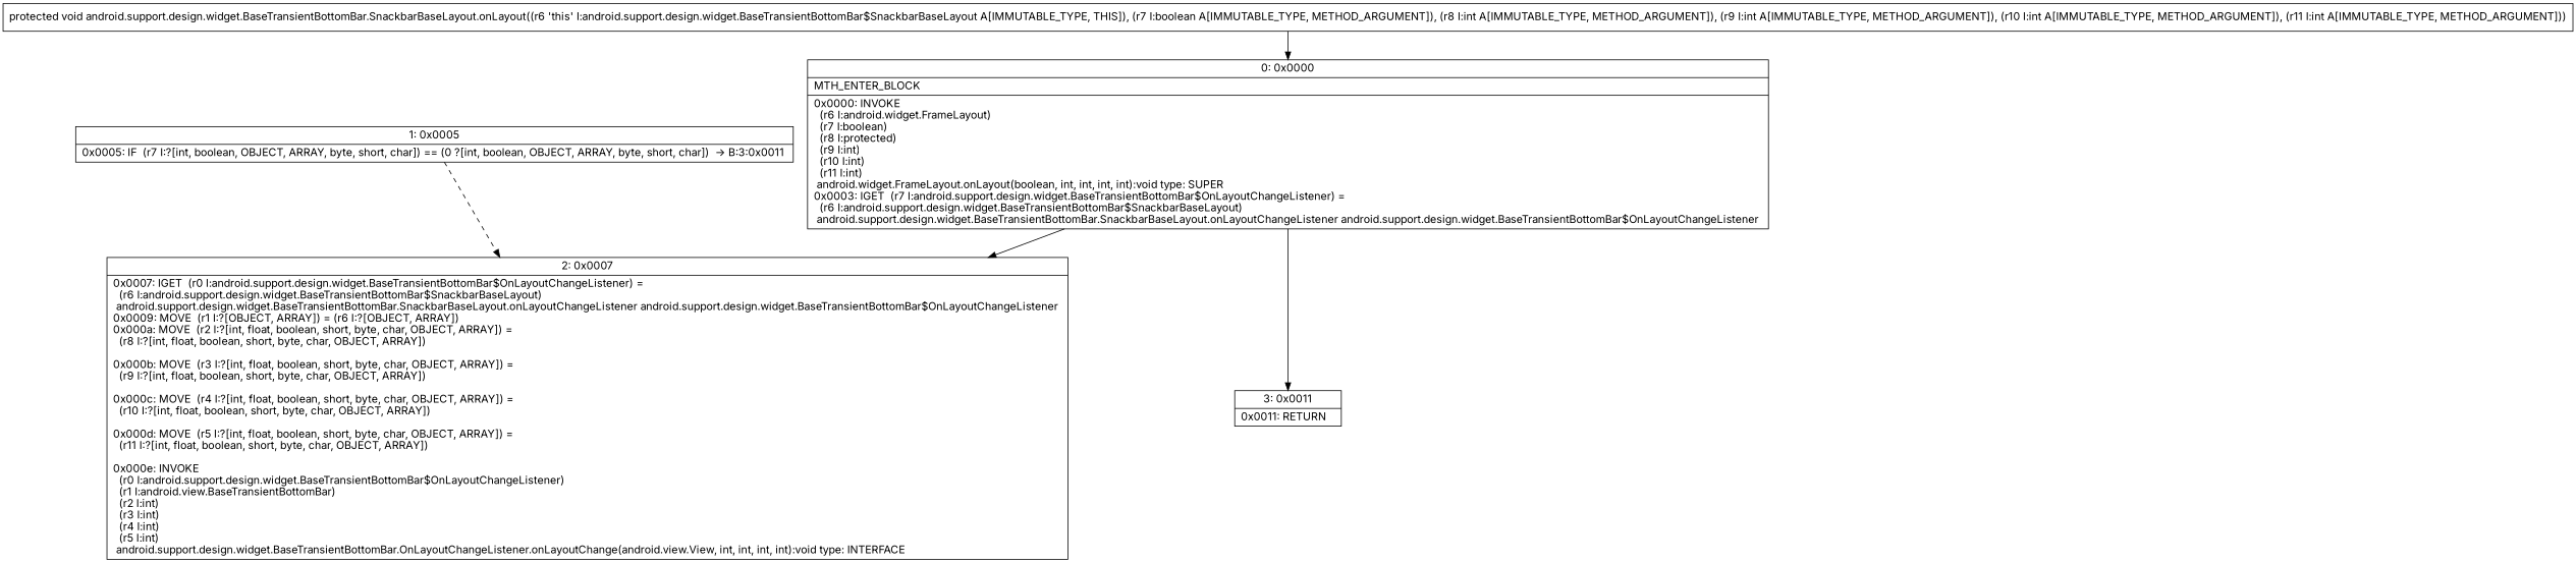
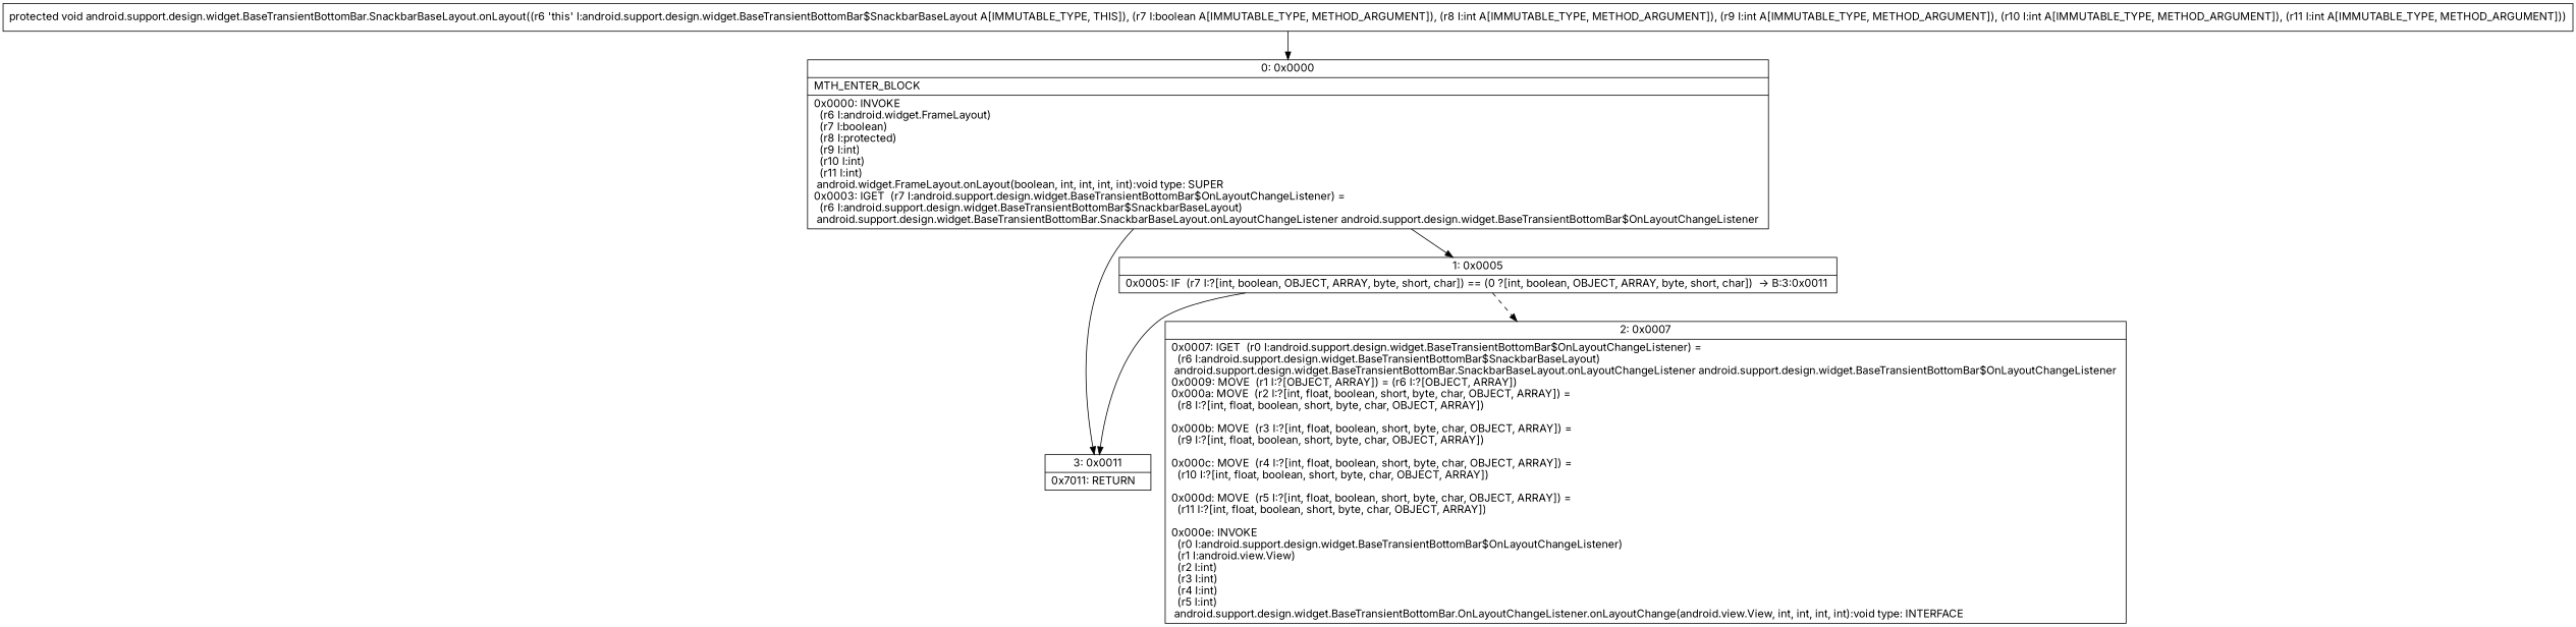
  digraph {
    fontname=Inter
    node [fontname=Inter shape=record]
    edge [fontname=Inter]
    n1 [label="{0\:\ 0x0000|MTH_ENTER_BLOCK\l|0x0000: INVOKE  \l  (r6 I:android.widget.FrameLayout)\l  (r7 I:boolean)\l  (r8 I:protected)\l  (r9 I:int)\l  (r10 I:int)\l  (r11 I:int)\l android.widget.FrameLayout.onLayout(boolean, int, int, int, int):void type: SUPER \l0x0003: IGET  (r7 I:android.support.design.widget.BaseTransientBottomBar$OnLayoutChangeListener) = \l  (r6 I:android.support.design.widget.BaseTransientBottomBar$SnackbarBaseLayout)\l android.support.design.widget.BaseTransientBottomBar.SnackbarBaseLayout.onLayoutChangeListener android.support.design.widget.BaseTransientBottomBar$OnLayoutChangeListener \l}"]
    n2 [label="{1\:\ 0x0005|0x0005: IF  (r7 I:?[int, boolean, OBJECT, ARRAY, byte, short, char]) == (0 ?[int, boolean, OBJECT, ARRAY, byte, short, char])  \-\> B:3:0x0011 \l}"]
-   n3 [label="{3\:\ 0x0011|0x0011: RETURN   \l}"]
-   n4 [label="{2\:\ 0x0007|0x0007: IGET  (r0 I:android.support.design.widget.BaseTransientBottomBar$OnLayoutChangeListener) = \l  (r6 I:android.support.design.widget.BaseTransientBottomBar$SnackbarBaseLayout)\l android.support.design.widget.BaseTransientBottomBar.SnackbarBaseLayout.onLayoutChangeListener android.support.design.widget.BaseTransientBottomBar$OnLayoutChangeListener \l0x0009: MOVE  (r1 I:?[OBJECT, ARRAY]) = (r6 I:?[OBJECT, ARRAY]) \l0x000a: MOVE  (r2 I:?[int, float, boolean, short, byte, char, OBJECT, ARRAY]) = \l  (r8 I:?[int, float, boolean, short, byte, char, OBJECT, ARRAY])\l \l0x000b: MOVE  (r3 I:?[int, float, boolean, short, byte, char, OBJECT, ARRAY]) = \l  (r9 I:?[int, float, boolean, short, byte, char, OBJECT, ARRAY])\l \l0x000c: MOVE  (r4 I:?[int, float, boolean, short, byte, char, OBJECT, ARRAY]) = \l  (r10 I:?[int, float, boolean, short, byte, char, OBJECT, ARRAY])\l \l0x000d: MOVE  (r5 I:?[int, float, boolean, short, byte, char, OBJECT, ARRAY]) = \l  (r11 I:?[int, float, boolean, short, byte, char, OBJECT, ARRAY])\l \l0x000e: INVOKE  \l  (r0 I:android.support.design.widget.BaseTransientBottomBar$OnLayoutChangeListener)\l  (r1 I:android.view.BaseTransientBottomBar)\l  (r2 I:int)\l  (r3 I:int)\l  (r4 I:int)\l  (r5 I:int)\l android.support.design.widget.BaseTransientBottomBar.OnLayoutChangeListener.onLayoutChange(android.view.View, int, int, int, int):void type: INTERFACE \l}"]
+   n3 [label="{3\:\ 0x0011|0x7011: RETURN   \l}"]
+   n4 [label="{2\:\ 0x0007|0x0007: IGET  (r0 I:android.support.design.widget.BaseTransientBottomBar$OnLayoutChangeListener) = \l  (r6 I:android.support.design.widget.BaseTransientBottomBar$SnackbarBaseLayout)\l android.support.design.widget.BaseTransientBottomBar.SnackbarBaseLayout.onLayoutChangeListener android.support.design.widget.BaseTransientBottomBar$OnLayoutChangeListener \l0x0009: MOVE  (r1 I:?[OBJECT, ARRAY]) = (r6 I:?[OBJECT, ARRAY]) \l0x000a: MOVE  (r2 I:?[int, float, boolean, short, byte, char, OBJECT, ARRAY]) = \l  (r8 I:?[int, float, boolean, short, byte, char, OBJECT, ARRAY])\l \l0x000b: MOVE  (r3 I:?[int, float, boolean, short, byte, char, OBJECT, ARRAY]) = \l  (r9 I:?[int, float, boolean, short, byte, char, OBJECT, ARRAY])\l \l0x000c: MOVE  (r4 I:?[int, float, boolean, short, byte, char, OBJECT, ARRAY]) = \l  (r10 I:?[int, float, boolean, short, byte, char, OBJECT, ARRAY])\l \l0x000d: MOVE  (r5 I:?[int, float, boolean, short, byte, char, OBJECT, ARRAY]) = \l  (r11 I:?[int, float, boolean, short, byte, char, OBJECT, ARRAY])\l \l0x000e: INVOKE  \l  (r0 I:android.support.design.widget.BaseTransientBottomBar$OnLayoutChangeListener)\l  (r1 I:android.view.View)\l  (r2 I:int)\l  (r3 I:int)\l  (r4 I:int)\l  (r5 I:int)\l android.support.design.widget.BaseTransientBottomBar.OnLayoutChangeListener.onLayoutChange(android.view.View, int, int, int, int):void type: INTERFACE \l}"]
    n5 [label="{protected void android.support.design.widget.BaseTransientBottomBar.SnackbarBaseLayout.onLayout((r6 'this' I:android.support.design.widget.BaseTransientBottomBar$SnackbarBaseLayout A[IMMUTABLE_TYPE, THIS]), (r7 I:boolean A[IMMUTABLE_TYPE, METHOD_ARGUMENT]), (r8 I:int A[IMMUTABLE_TYPE, METHOD_ARGUMENT]), (r9 I:int A[IMMUTABLE_TYPE, METHOD_ARGUMENT]), (r10 I:int A[IMMUTABLE_TYPE, METHOD_ARGUMENT]), (r11 I:int A[IMMUTABLE_TYPE, METHOD_ARGUMENT])) }"]
-   n1 -> n4
+   n1 -> n2
    n1 -> n3
+   n2 -> n3
    n2 -> n4 [style=dashed]
    n5 -> n1
  }
